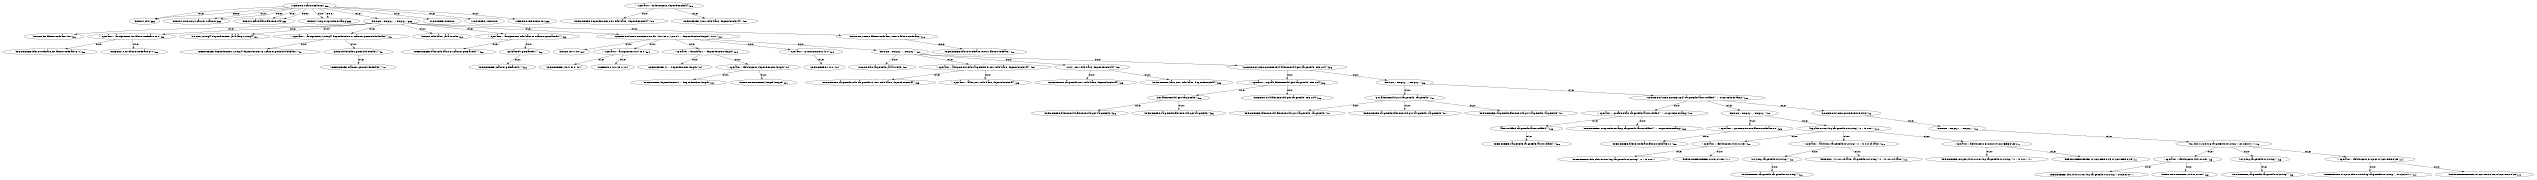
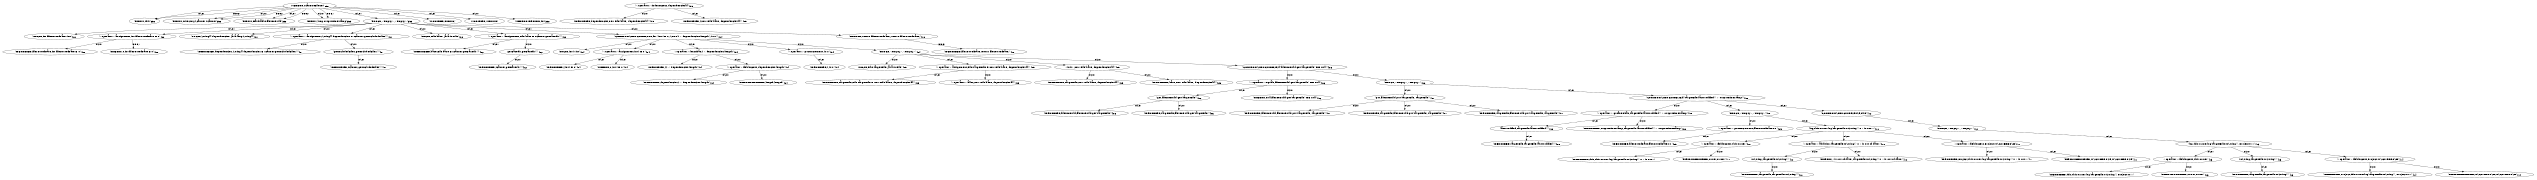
  digraph {
    n1 [label=<(METHOD,scanOneFileset)<SUB>398</SUB>>]
    n2 [label=<(PARAM,this)<SUB>398</SUB>>]
    n3 [label=<(PARAM,DirectoryScanner scanner)<SUB>398</SUB>>]
    n4 [label=<(PARAM,Hashtable filesToBuild)<SUB>398</SUB>>]
    n5 [label=<(PARAM,long outputTimestamp)<SUB>399</SUB>>]
    n6 [label=<(BLOCK,&lt;empty&gt;,&lt;empty&gt;)<SUB>399</SUB>>]
    n7 [label=<(MODIFIER,PUBLIC)>]
    n8 [label=<(MODIFIER,VIRTUAL)>]
    n9 [label=<(METHOD_RETURN,int)<SUB>398</SUB>>]
    n10 [label=<(LOCAL,int filesOutOfDate: int)<SUB>400</SUB>>]
    n11 [label=<(&lt;operator&gt;.assignment,int filesOutOfDate = 0)<SUB>400</SUB>>]
    n12 [label=<(LOCAL,String[] dependencies: java.lang.String[])<SUB>401</SUB>>]
    n13 [label=<(&lt;operator&gt;.assignment,String[] dependencies = scanner.getIncludedFiles())<SUB>401</SUB>>]
    n14 [label=<(LOCAL,File base: java.io.File)<SUB>402</SUB>>]
    n15 [label=<(&lt;operator&gt;.assignment,File base = scanner.getBasedir())<SUB>402</SUB>>]
    n16 [label=<(CONTROL_STRUCTURE,FOR,for (int i = 0; Some(i &lt; dependencies.length); i++))<SUB>404</SUB>>]
    n17 [label=<(RETURN,return filesOutOfDate;,return filesOutOfDate;)<SUB>418</SUB>>]
    n18 [label=<(IDENTIFIER,filesOutOfDate,int filesOutOfDate = 0)<SUB>400</SUB>>]
    n19 [label=<(LITERAL,0,int filesOutOfDate = 0)<SUB>400</SUB>>]
    n20 [label=<(IDENTIFIER,dependencies,String[] dependencies = scanner.getIncludedFiles())<SUB>401</SUB>>]
    n21 [label=<(getIncludedFiles,getIncludedFiles())<SUB>401</SUB>>]
    n22 [label=<(IDENTIFIER,base,File base = scanner.getBasedir())<SUB>402</SUB>>]
    n23 [label=<(getBasedir,getBasedir())<SUB>402</SUB>>]
    n24 [label=<(LOCAL,int i: int)<SUB>404</SUB>>]
    n25 [label=<(&lt;operator&gt;.assignment,int i = 0)<SUB>404</SUB>>]
    n26 [label=<(&lt;operator&gt;.lessThan,i &lt; dependencies.length)<SUB>404</SUB>>]
    n27 [label=<(&lt;operator&gt;.postIncrement,i++)<SUB>404</SUB>>]
    n28 [label=<(BLOCK,&lt;empty&gt;,&lt;empty&gt;)<SUB>404</SUB>>]
    n29 [label=<(IDENTIFIER,filesOutOfDate,return filesOutOfDate;)<SUB>418</SUB>>]
    n30 [label=<(IDENTIFIER,scanner,getIncludedFiles())<SUB>401</SUB>>]
    n31 [label=<(IDENTIFIER,scanner,getBasedir())<SUB>402</SUB>>]
    n32 [label=<(IDENTIFIER,i,int i = 0)<SUB>404</SUB>>]
    n33 [label=<(LITERAL,0,int i = 0)<SUB>404</SUB>>]
    n34 [label=<(IDENTIFIER,i,i &lt; dependencies.length)<SUB>404</SUB>>]
    n35 [label=<(&lt;operator&gt;.fieldAccess,dependencies.length)<SUB>404</SUB>>]
    n36 [label=<(IDENTIFIER,i,i++)<SUB>404</SUB>>]
    n37 [label=<(LOCAL,File targetFile: java.io.File)<SUB>405</SUB>>]
    n38 [label=<(&lt;operator&gt;.assignment,File targetFile = new File(base, dependencies[i]))<SUB>405</SUB>>]
    n39 [label=<(&lt;init&gt;,new File(base, dependencies[i]))<SUB>405</SUB>>]
    n40 [label=<(CONTROL_STRUCTURE,IF,if (filesToBuild.get(targetFile) == null))<SUB>406</SUB>>]
    n41 [label=<(IDENTIFIER,dependencies,i &lt; dependencies.length)<SUB>404</SUB>>]
    n42 [label=<(FIELD_IDENTIFIER,length,length)<SUB>404</SUB>>]
    n43 [label=<(IDENTIFIER,targetFile,File targetFile = new File(base, dependencies[i]))<SUB>405</SUB>>]
    n44 [label=<(&lt;operator&gt;.alloc,new File(base, dependencies[i]))<SUB>405</SUB>>]
    n45 [label=<(IDENTIFIER,targetFile,new File(base, dependencies[i]))<SUB>405</SUB>>]
    n46 [label=<(IDENTIFIER,base,new File(base, dependencies[i]))<SUB>405</SUB>>]
    n47 [label=<(&lt;operator&gt;.equals,filesToBuild.get(targetFile) == null)<SUB>406</SUB>>]
    n48 [label=<(BLOCK,&lt;empty&gt;,&lt;empty&gt;)<SUB>406</SUB>>]
    n49 [label=<(&lt;operator&gt;.indexAccess,dependencies[i])<SUB>405</SUB>>]
    n50 [label=<(IDENTIFIER,dependencies,new File(base, dependencies[i]))<SUB>405</SUB>>]
    n51 [label=<(IDENTIFIER,i,new File(base, dependencies[i]))<SUB>405</SUB>>]
    n52 [label=<(get,filesToBuild.get(targetFile))<SUB>406</SUB>>]
    n53 [label=<(LITERAL,null,filesToBuild.get(targetFile) == null)<SUB>406</SUB>>]
    n54 [label=<(put,filesToBuild.put(targetFile, targetFile))<SUB>407</SUB>>]
    n55 [label=<(CONTROL_STRUCTURE,IF,if (targetFile.lastModified() &gt; outputTimestamp))<SUB>408</SUB>>]
    n56 [label=<(IDENTIFIER,filesToBuild,filesToBuild.get(targetFile))<SUB>406</SUB>>]
    n57 [label=<(IDENTIFIER,targetFile,filesToBuild.get(targetFile))<SUB>406</SUB>>]
    n58 [label=<(IDENTIFIER,filesToBuild,filesToBuild.put(targetFile, targetFile))<SUB>407</SUB>>]
    n59 [label=<(IDENTIFIER,targetFile,filesToBuild.put(targetFile, targetFile))<SUB>407</SUB>>]
    n60 [label=<(IDENTIFIER,targetFile,filesToBuild.put(targetFile, targetFile))<SUB>407</SUB>>]
    n61 [label=<(&lt;operator&gt;.greaterThan,targetFile.lastModified() &gt; outputTimestamp)<SUB>408</SUB>>]
    n62 [label=<(BLOCK,&lt;empty&gt;,&lt;empty&gt;)<SUB>408</SUB>>]
    n63 [label=<(CONTROL_STRUCTURE,ELSE,else)<SUB>412</SUB>>]
    n64 [label=<(lastModified,targetFile.lastModified())<SUB>408</SUB>>]
    n65 [label=<(IDENTIFIER,outputTimestamp,targetFile.lastModified() &gt; outputTimestamp)<SUB>408</SUB>>]
    n66 [label=<(&lt;operator&gt;.postIncrement,filesOutOfDate++)<SUB>409</SUB>>]
    n67 [label=<(log,this.owner.log(targetFile.toString() + &quot; is out...)<SUB>410</SUB>>]
    n68 [label=<(BLOCK,&lt;empty&gt;,&lt;empty&gt;)<SUB>412</SUB>>]
    n69 [label=<(IDENTIFIER,targetFile,targetFile.lastModified())<SUB>408</SUB>>]
    n70 [label=<(IDENTIFIER,filesOutOfDate,filesOutOfDate++)<SUB>409</SUB>>]
    n71 [label=<(&lt;operator&gt;.fieldAccess,this.owner)<SUB>410</SUB>>]
    n72 [label=<(&lt;operator&gt;.addition,targetFile.toString() + &quot; is out of date&quot;)<SUB>410</SUB>>]
    n73 [label=<(&lt;operator&gt;.fieldAccess,Project.MSG_VERBOSE)<SUB>411</SUB>>]
    n74 [label=<(IDENTIFIER,this,this.owner.log(targetFile.toString() + &quot; is out...)>]
    n75 [label=<(FIELD_IDENTIFIER,owner,owner)<SUB>410</SUB>>]
    n76 [label=<(toString,targetFile.toString())<SUB>410</SUB>>]
    n77 [label=<(LITERAL,&quot; is out of date&quot;,targetFile.toString() + &quot; is out of date&quot;)<SUB>410</SUB>>]
    n78 [label=<(IDENTIFIER,Project,this.owner.log(targetFile.toString() + &quot; is out...)<SUB>411</SUB>>]
    n79 [label=<(FIELD_IDENTIFIER,MSG_VERBOSE,MSG_VERBOSE)<SUB>411</SUB>>]
    n80 [label=<(IDENTIFIER,targetFile,targetFile.toString())<SUB>410</SUB>>]
    n81 [label=<(log,this.owner.log(targetFile.toString(), Project.M...)<SUB>413</SUB>>]
    n82 [label=<(&lt;operator&gt;.fieldAccess,this.owner)<SUB>413</SUB>>]
    n83 [label=<(toString,targetFile.toString())<SUB>413</SUB>>]
    n84 [label=<(&lt;operator&gt;.fieldAccess,Project.MSG_VERBOSE)<SUB>414</SUB>>]
    n85 [label=<(IDENTIFIER,this,this.owner.log(targetFile.toString(), Project.M...)>]
    n86 [label=<(FIELD_IDENTIFIER,owner,owner)<SUB>413</SUB>>]
    n87 [label=<(IDENTIFIER,targetFile,targetFile.toString())<SUB>413</SUB>>]
    n88 [label=<(IDENTIFIER,Project,this.owner.log(targetFile.toString(), Project.M...)<SUB>414</SUB>>]
    n89 [label=<(FIELD_IDENTIFIER,MSG_VERBOSE,MSG_VERBOSE)<SUB>414</SUB>>]
    n1 -> n2 [label="AST: "]
    n1 -> n2 [label="DDG: "]
    n1 -> n3 [label="AST: "]
    n1 -> n3 [label="DDG: "]
    n1 -> n4 [label="AST: "]
    n1 -> n4 [label="DDG: "]
    n1 -> n5 [label="AST: "]
    n1 -> n5 [label="DDG: "]
    n1 -> n6 [label="AST: "]
    n1 -> n7 [label="AST: "]
    n1 -> n8 [label="AST: "]
    n1 -> n9 [label="AST: "]
    n6 -> n10 [label="AST: "]
    n6 -> n11 [label="AST: "]
    n6 -> n12 [label="AST: "]
    n6 -> n13 [label="AST: "]
    n6 -> n14 [label="AST: "]
    n6 -> n15 [label="AST: "]
    n6 -> n16 [label="AST: "]
    n6 -> n17 [label="AST: "]
    n11 -> n18 [label="AST: "]
-   n11 -> n19 [label="AST: "]
+   n11 -> n19 [label="DDG: "]
    n13 -> n20 [label="AST: "]
    n13 -> n21 [label="AST: "]
    n15 -> n22 [label="AST: "]
    n15 -> n23 [label="AST: "]
    n16 -> n24 [label="AST: "]
    n16 -> n25 [label="AST: "]
    n16 -> n26 [label="AST: "]
    n16 -> n27 [label="AST: "]
    n16 -> n28 [label="AST: "]
    n17 -> n29 [label="DDG: "]
    n21 -> n30 [label="AST: "]
    n23 -> n31 [label="AST: "]
    n25 -> n32 [label="AST: "]
    n25 -> n33 [label="AST: "]
    n26 -> n34 [label="AST: "]
    n26 -> n35 [label="AST: "]
    n27 -> n36 [label="AST: "]
    n28 -> n37 [label="AST: "]
    n28 -> n38 [label="AST: "]
    n28 -> n39 [label="AST: "]
    n28 -> n40 [label="AST: "]
    n35 -> n41 [label="AST: "]
    n35 -> n42 [label="AST: "]
    n38 -> n43 [label="AST: "]
    n38 -> n44 [label="AST: "]
    n39 -> n45 [label="AST: "]
    n39 -> n46 [label="AST: "]
    n40 -> n47 [label="AST: "]
    n40 -> n48 [label="AST: "]
    n47 -> n52 [label="AST: "]
    n47 -> n53 [label="AST: "]
    n48 -> n54 [label="AST: "]
    n48 -> n55 [label="AST: "]
    n49 -> n50 [label="AST: "]
    n49 -> n51 [label="AST: "]
    n52 -> n56 [label="AST: "]
    n52 -> n57 [label="AST: "]
    n54 -> n58 [label="AST: "]
    n54 -> n59 [label="AST: "]
    n54 -> n60 [label="AST: "]
    n55 -> n61 [label="AST: "]
    n55 -> n62 [label="AST: "]
    n55 -> n63 [label="AST: "]
    n61 -> n64 [label="AST: "]
    n61 -> n65 [label="AST: "]
    n62 -> n66 [label="AST: "]
    n62 -> n67 [label="AST: "]
    n63 -> n68 [label="AST: "]
    n64 -> n69 [label="AST: "]
    n66 -> n70 [label="AST: "]
    n67 -> n71 [label="AST: "]
    n67 -> n72 [label="AST: "]
    n67 -> n73 [label="AST: "]
    n68 -> n81 [label="AST: "]
    n71 -> n74 [label="AST: "]
    n71 -> n75 [label="AST: "]
    n72 -> n76 [label="AST: "]
    n72 -> n77 [label="AST: "]
    n73 -> n78 [label="AST: "]
    n73 -> n79 [label="AST: "]
    n76 -> n80 [label="AST: "]
    n81 -> n82 [label="AST: "]
    n81 -> n83 [label="AST: "]
    n81 -> n84 [label="AST: "]
    n82 -> n85 [label="AST: "]
    n82 -> n86 [label="AST: "]
    n83 -> n87 [label="AST: "]
    n84 -> n88 [label="AST: "]
    n84 -> n89 [label="AST: "]
  }
